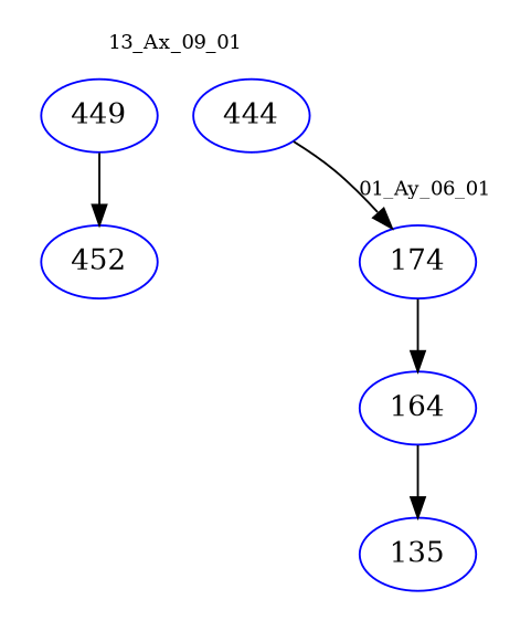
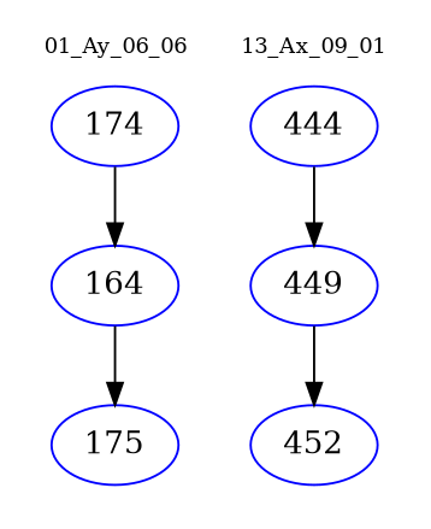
  digraph {
    node [color=blue]
    edge [color=black]
    n1 [label=174]
    n2 [label=164]
-   n3 [label=135]
+   n3 [label=175]
    n4 [label=444]
    n5 [label=449]
    n6 [label=452]
    subgraph cluster_1 {
      color=white
      fontsize=10
-     label="01_Ay_06_01"
+     label="01_Ay_06_06"
      n1
      n2
      n3
    }
    subgraph cluster_2 {
      color=white
      fontsize=10
      label="13_Ax_09_01"
      n4
      n5
      n6
    }
    n1 -> n2
    n2 -> n3
-   n4 -> n1
+   n4 -> n5
    n5 -> n6
  }
